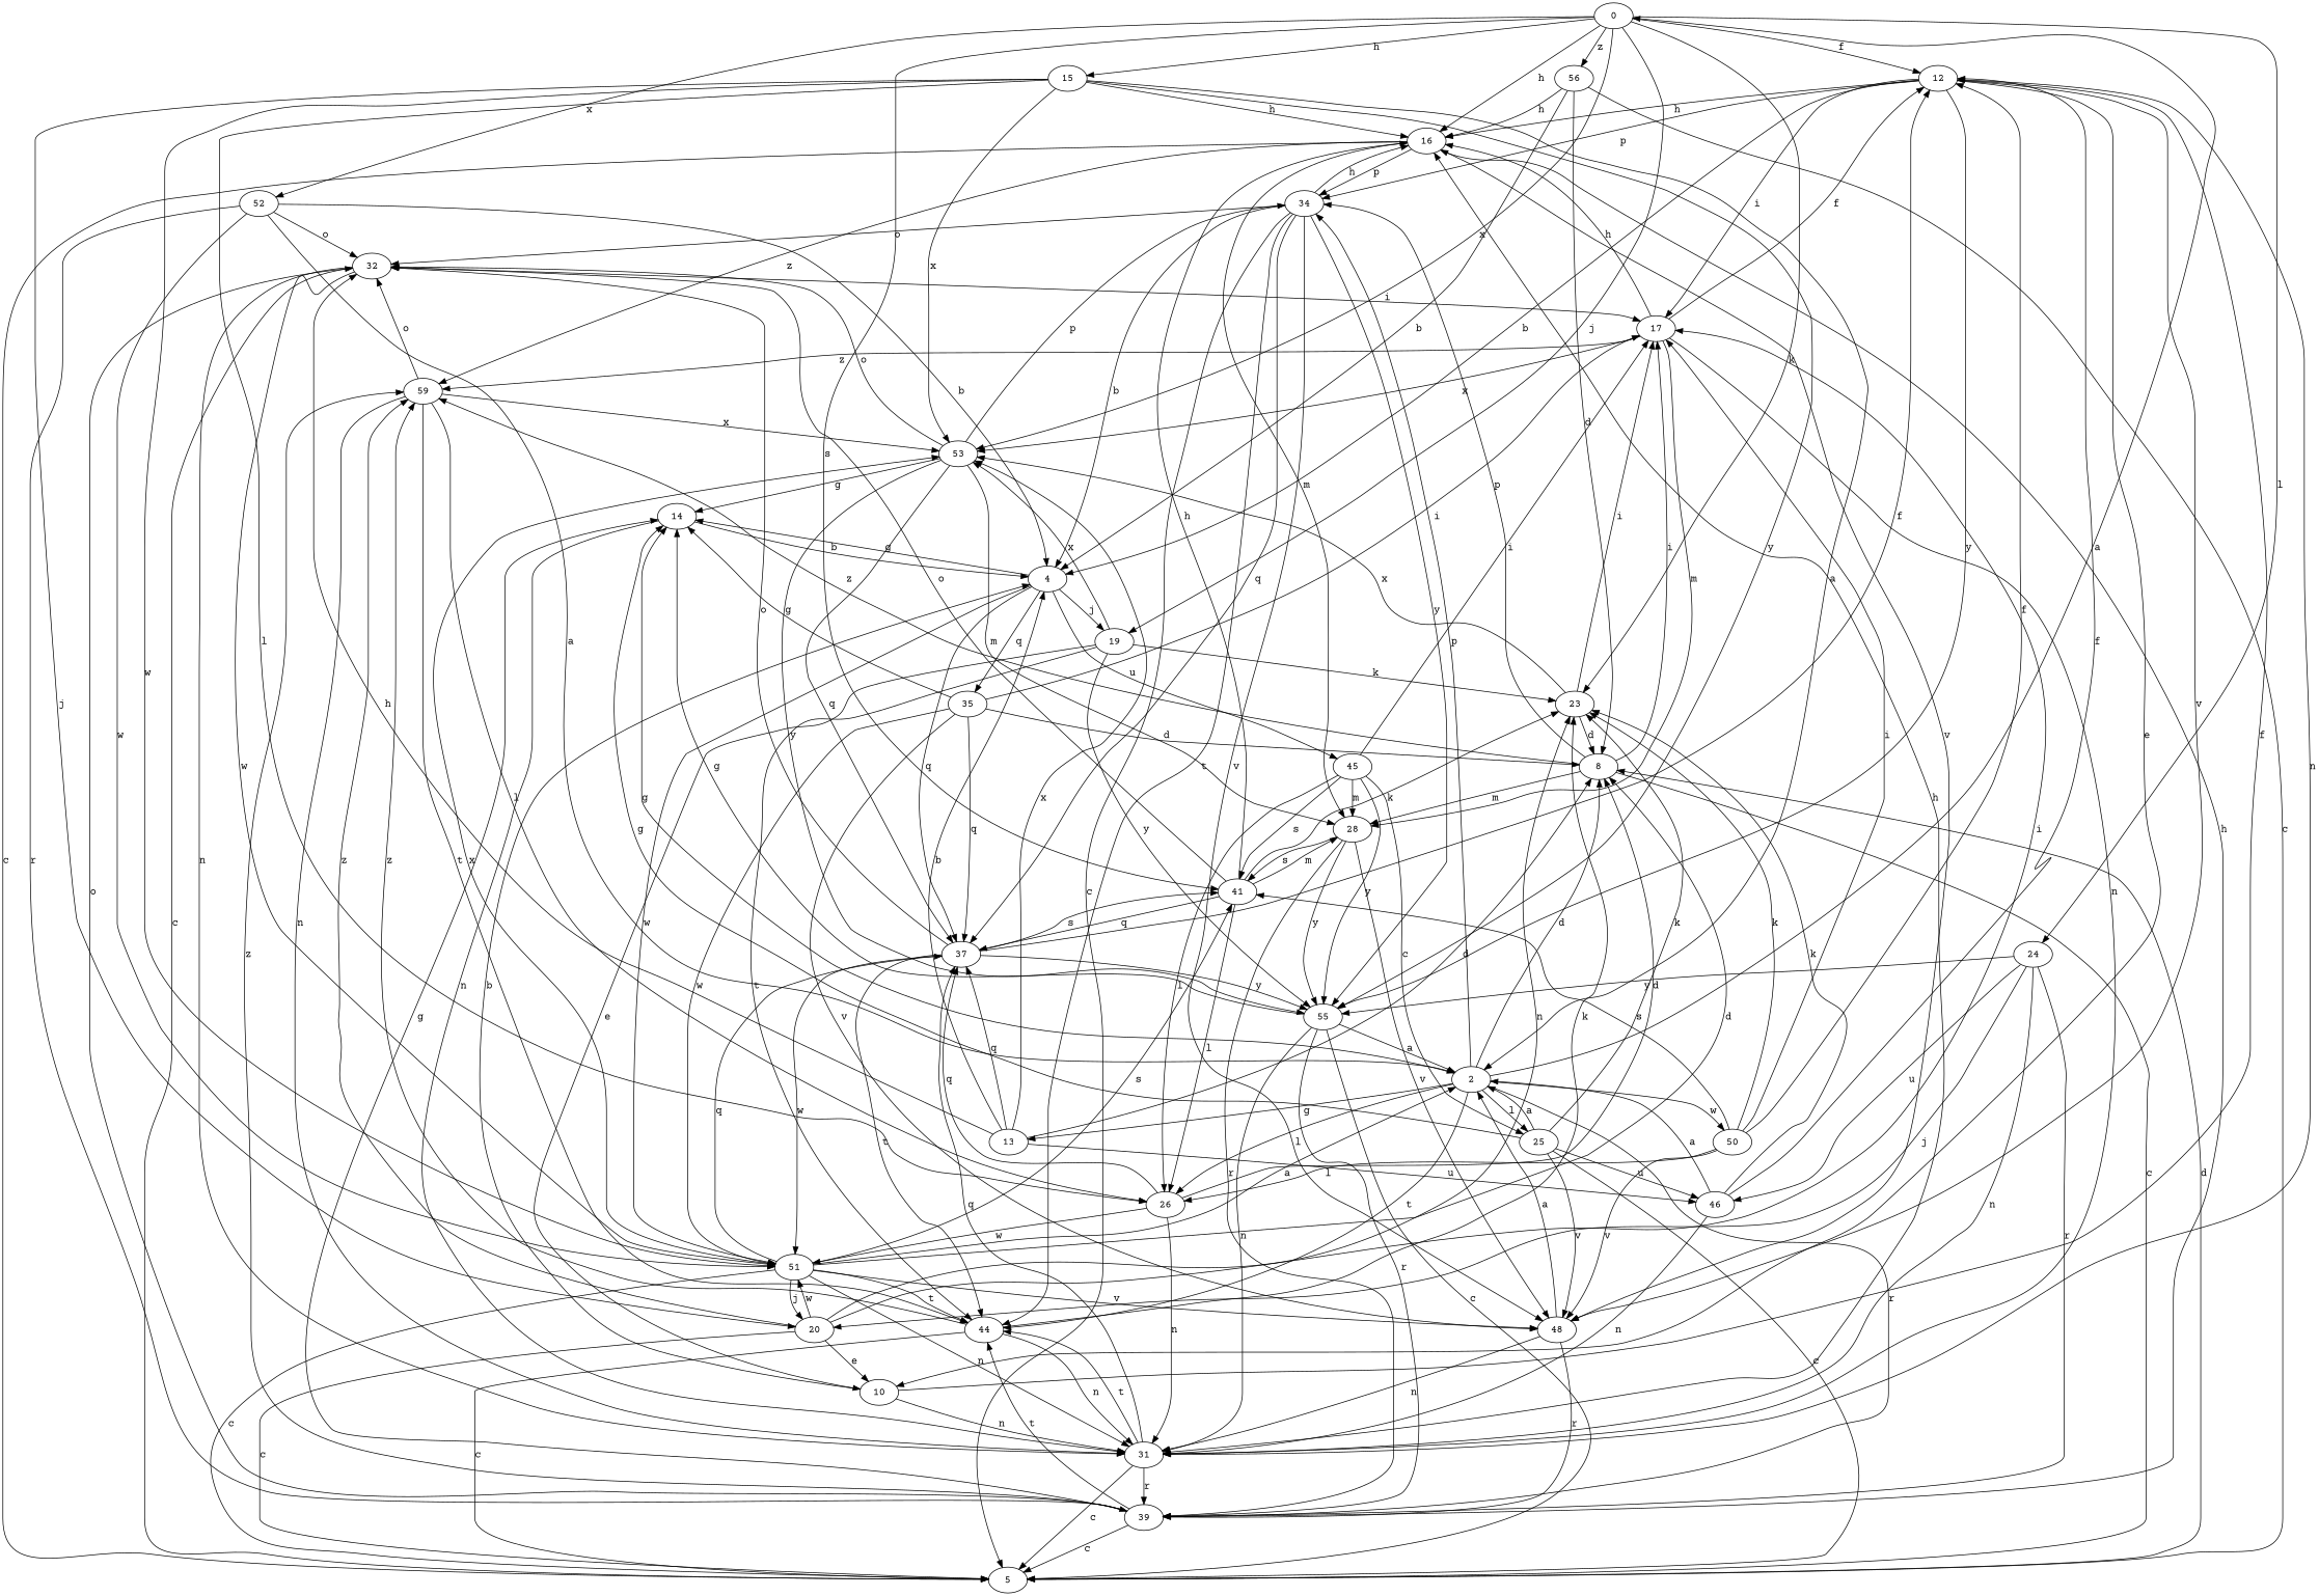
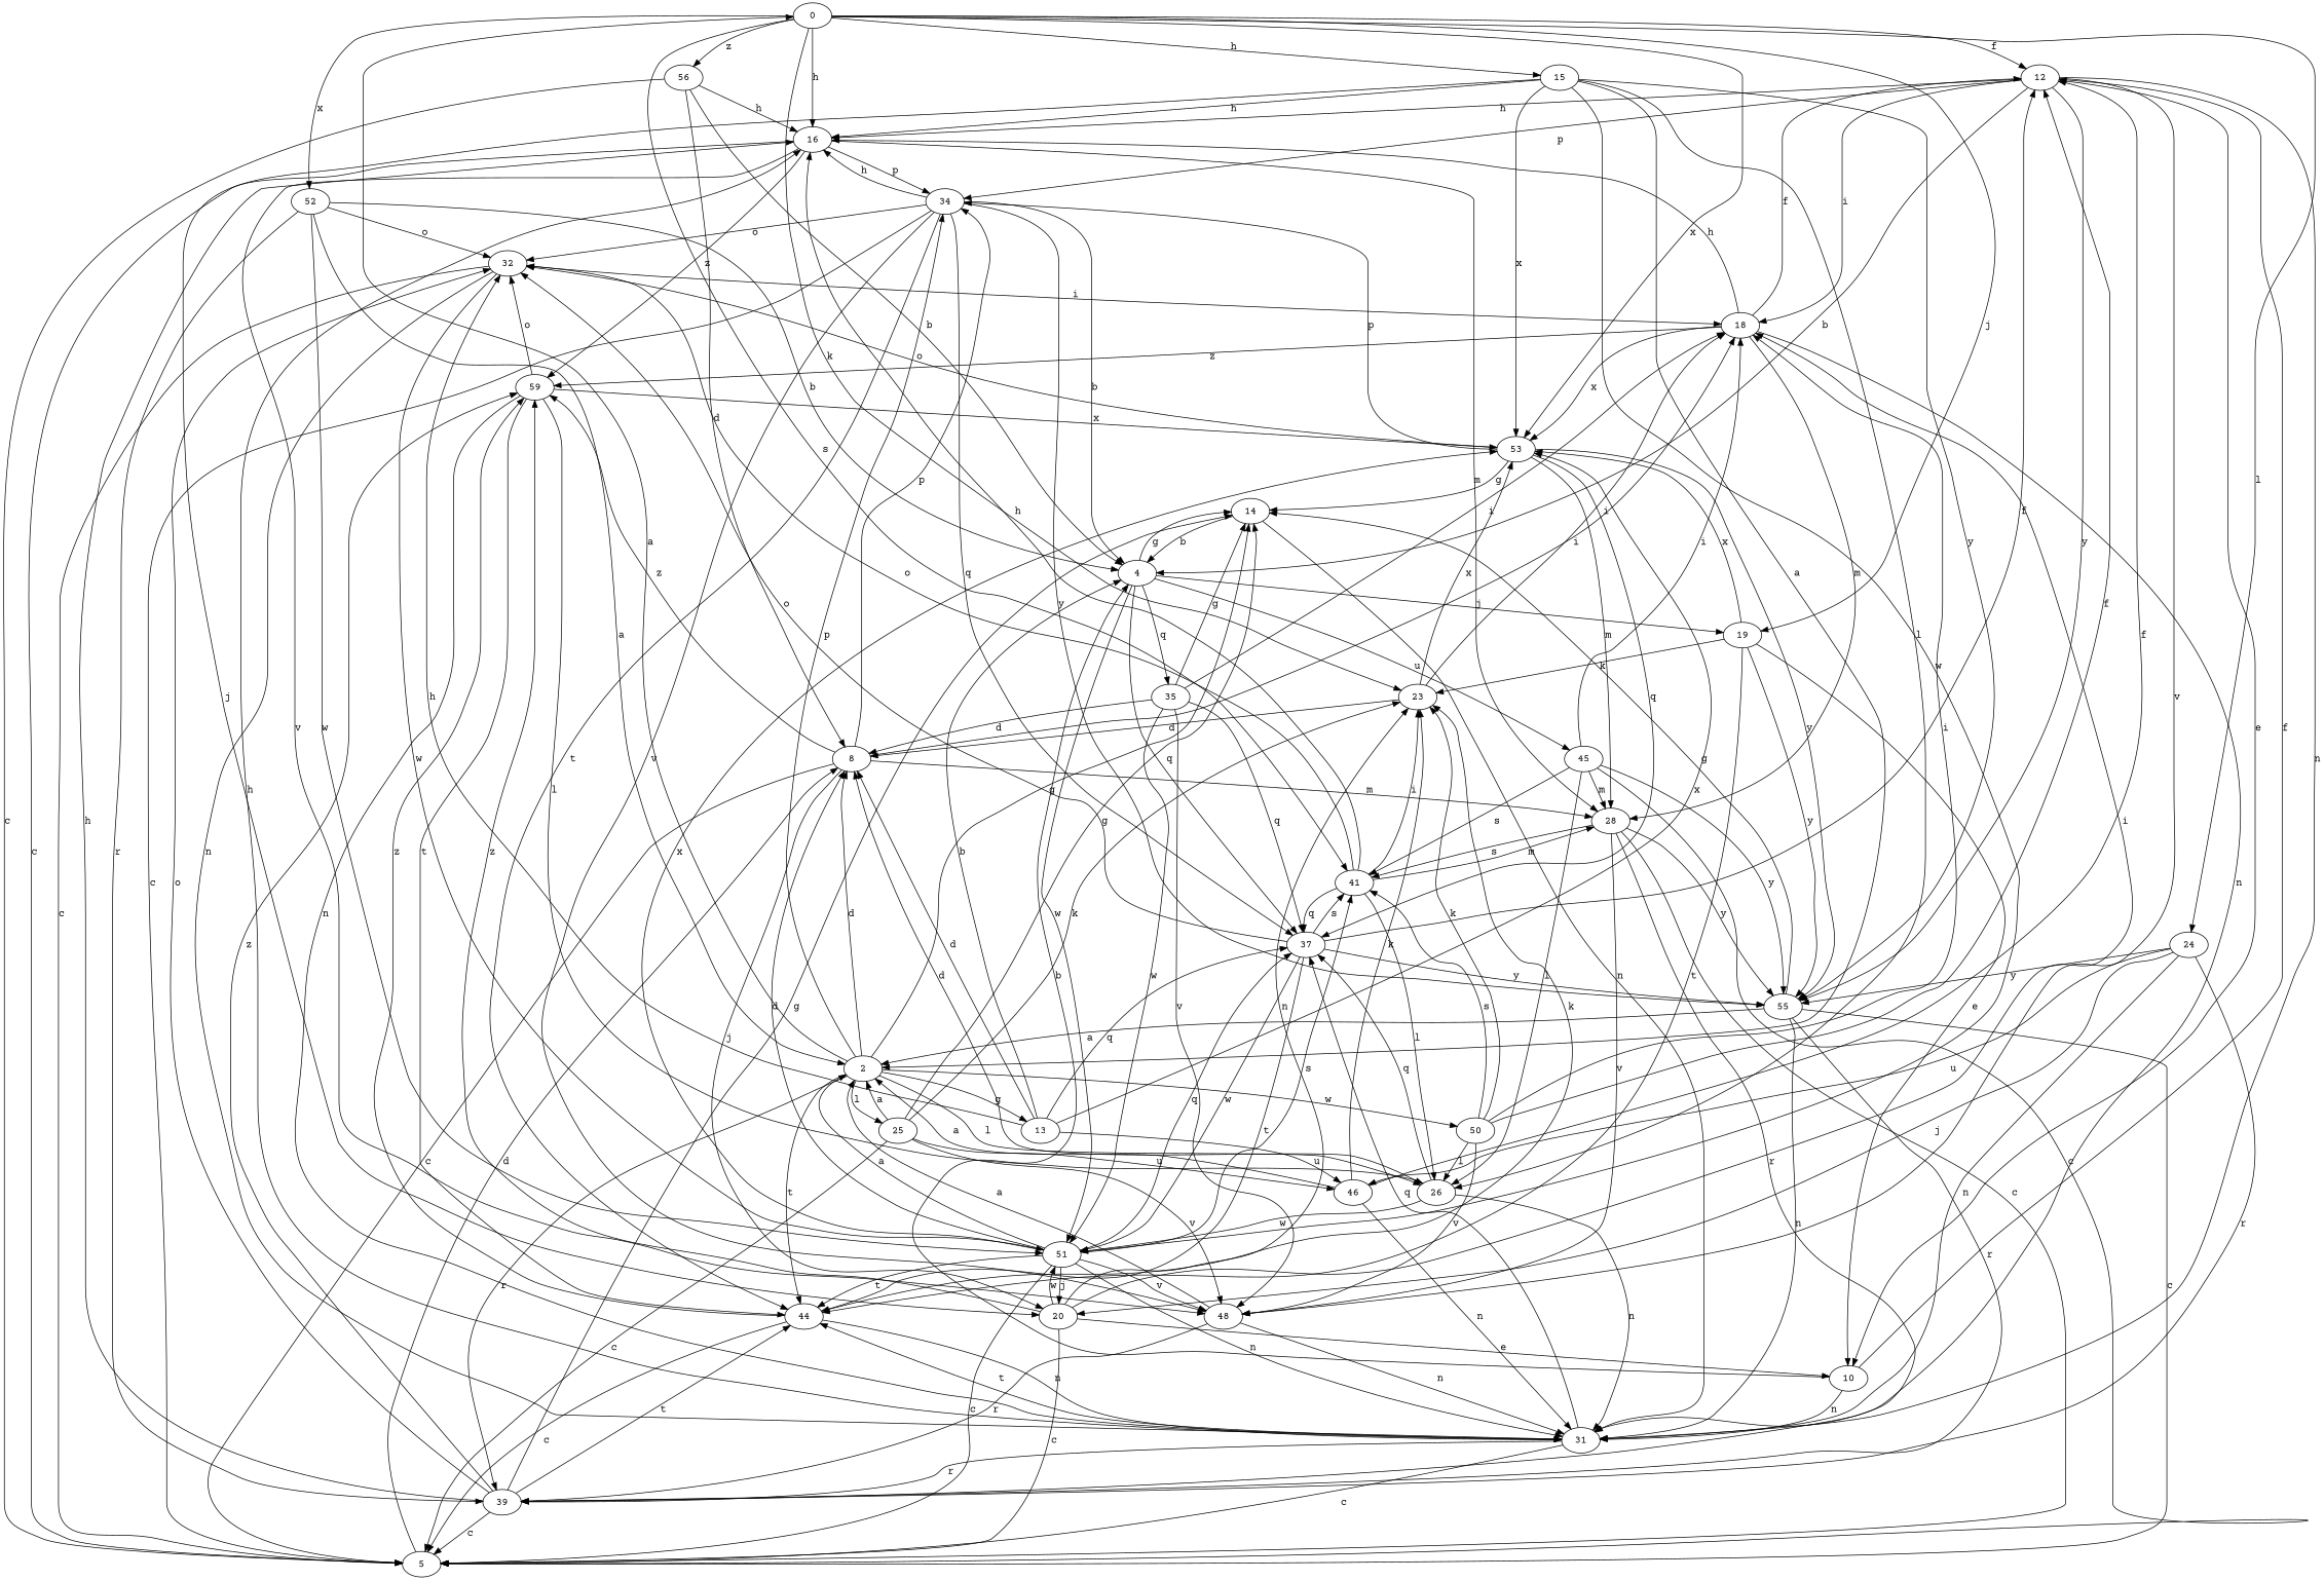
  strict digraph {
    fontname="Courier Prime"
    node [fontname="Courier Prime"]
    edge [fontname="Courier Prime"]
    0
    12
    15
    16
    19
    23
    24
    41
    52
    53
    56
    34
    4
-   18 [label=17]
+   18
    10
    31
    48
    55
    2
    26
    51
    20
    5
    28
    59
    44
    8
    39
    46
    37
    32
    14
    13
    25
    50
    35
    45
    0 -> 12 [label=f]
    0 -> 15 [label=h]
    0 -> 16 [label=h]
    0 -> 19 [label=j]
    0 -> 23 [label=k]
    0 -> 24 [label=l]
    0 -> 41 [label=s]
    0 -> 52 [label=x]
    0 -> 53 [label=x]
    0 -> 56 [label=z]
    12 -> 16 [label=h]
    12 -> 34 [label=p]
    12 -> 4 [label=b]
    12 -> 18 [label=i]
    12 -> 10 [label=e]
    12 -> 31 [label=n]
    12 -> 48 [label=v]
    12 -> 55 [label=y]
    15 -> 16 [label=h]
    15 -> 53 [label=x]
    15 -> 55 [label=y]
    15 -> 2 [label=a]
    15 -> 26 [label=l]
    15 -> 51 [label=w]
    15 -> 20 [label=j]
    16 -> 34 [label=p]
    16 -> 48 [label=v]
    16 -> 5 [label=c]
    16 -> 28 [label=m]
    16 -> 59 [label=z]
    19 -> 23 [label=k]
    19 -> 53 [label=x]
    19 -> 10 [label=e]
    19 -> 55 [label=y]
    19 -> 44 [label=t]
    23 -> 53 [label=x]
    23 -> 18 [label=i]
    23 -> 8 [label=d]
    24 -> 31 [label=n]
    24 -> 55 [label=y]
    24 -> 20 [label=j]
    24 -> 39 [label=r]
    24 -> 46 [label=u]
    41 -> 16 [label=h]
-   41 -> 23 [label=k]
+   41 -> 23 [label=i]
    41 -> 26 [label=l]
    41 -> 28 [label=m]
    41 -> 37 [label=q]
    41 -> 32 [label=o]
    52 -> 4 [label=b]
    52 -> 2 [label=a]
    52 -> 51 [label=w]
    52 -> 39 [label=r]
    52 -> 32 [label=o]
    53 -> 34 [label=p]
    53 -> 55 [label=y]
    53 -> 28 [label=m]
    53 -> 37 [label=q]
    53 -> 32 [label=o]
    53 -> 14 [label=g]
    56 -> 16 [label=h]
    56 -> 4 [label=b]
    56 -> 5 [label=c]
    56 -> 8 [label=d]
    34 -> 16 [label=h]
    34 -> 4 [label=b]
    34 -> 48 [label=v]
    34 -> 55 [label=y]
    34 -> 5 [label=c]
    34 -> 44 [label=t]
    34 -> 37 [label=q]
    34 -> 32 [label=o]
    4 -> 19 [label=j]
    4 -> 51 [label=w]
    4 -> 37 [label=q]
    4 -> 14 [label=g]
    4 -> 35 [label=q]
    4 -> 45 [label=u]
    18 -> 12 [label=f]
    18 -> 16 [label=h]
    18 -> 53 [label=x]
    18 -> 31 [label=n]
    18 -> 28 [label=m]
    18 -> 59 [label=z]
    10 -> 12 [label=f]
    10 -> 4 [label=b]
    10 -> 31 [label=n]
    31 -> 16 [label=h]
    31 -> 5 [label=c]
    31 -> 44 [label=t]
    31 -> 39 [label=r]
    31 -> 37 [label=q]
    48 -> 31 [label=n]
    48 -> 2 [label=a]
    48 -> 39 [label=r]
    55 -> 31 [label=n]
    55 -> 2 [label=a]
    55 -> 5 [label=c]
    55 -> 39 [label=r]
    55 -> 14 [label=g]
    2 -> 0 [label=a]
    2 -> 34 [label=p]
    2 -> 26 [label=l]
    2 -> 44 [label=t]
    2 -> 8 [label=d]
    2 -> 39 [label=r]
    2 -> 14 [label=g]
    2 -> 13 [label=g]
    2 -> 25 [label=l]
    2 -> 50 [label=w]
    26 -> 31 [label=n]
    26 -> 51 [label=w]
    26 -> 8 [label=d]
    26 -> 37 [label=q]
    51 -> 41 [label=s]
    51 -> 53 [label=x]
    51 -> 31 [label=n]
    51 -> 48 [label=v]
    51 -> 2 [label=a]
    51 -> 20 [label=j]
    51 -> 5 [label=c]
    51 -> 44 [label=t]
    51 -> 8 [label=d]
    51 -> 37 [label=q]
    20 -> 23 [label=n]
    20 -> 18 [label=i]
    20 -> 10 [label=e]
    20 -> 51 [label=w]
    20 -> 5 [label=c]
    20 -> 59 [label=z]
    5 -> 8 [label=d]
    28 -> 41 [label=s]
    28 -> 48 [label=v]
    28 -> 55 [label=y]
+   28 -> 5 [label=c]
    28 -> 39 [label=r]
    59 -> 53 [label=x]
    59 -> 31 [label=n]
    59 -> 26 [label=l]
    59 -> 44 [label=t]
    59 -> 32 [label=o]
    44 -> 23 [label=k]
    44 -> 31 [label=n]
    44 -> 5 [label=c]
    44 -> 59 [label=z]
    8 -> 34 [label=p]
    8 -> 18 [label=i]
+   8 -> 20 [label=j]
    8 -> 5 [label=c]
    8 -> 28 [label=m]
    8 -> 59 [label=z]
    39 -> 16 [label=h]
    39 -> 5 [label=c]
    39 -> 59 [label=z]
    39 -> 44 [label=t]
    39 -> 32 [label=o]
    39 -> 14 [label=g]
    46 -> 12 [label=f]
    46 -> 23 [label=k]
    46 -> 31 [label=n]
    46 -> 2 [label=a]
    37 -> 12 [label=f]
    37 -> 41 [label=s]
    37 -> 55 [label=y]
    37 -> 51 [label=w]
    37 -> 44 [label=t]
    37 -> 32 [label=o]
    32 -> 18 [label=i]
    32 -> 31 [label=n]
    32 -> 51 [label=w]
    32 -> 5 [label=c]
    14 -> 4 [label=b]
    14 -> 31 [label=n]
    13 -> 53 [label=x]
    13 -> 4 [label=b]
    13 -> 8 [label=d]
    13 -> 46 [label=u]
    13 -> 37 [label=q]
    13 -> 32 [label=h]
    25 -> 23 [label=k]
    25 -> 48 [label=v]
    25 -> 2 [label=a]
    25 -> 5 [label=c]
    25 -> 46 [label=u]
    25 -> 14 [label=g]
    50 -> 12 [label=f]
    50 -> 23 [label=k]
    50 -> 41 [label=s]
    50 -> 18 [label=i]
    50 -> 48 [label=v]
    50 -> 26 [label=l]
    35 -> 18 [label=i]
    35 -> 48 [label=v]
    35 -> 51 [label=w]
    35 -> 8 [label=d]
    35 -> 37 [label=q]
    35 -> 14 [label=g]
    45 -> 41 [label=s]
    45 -> 18 [label=i]
    45 -> 55 [label=y]
    45 -> 26 [label=l]
-   45 -> 25 [label=c]
+   45 -> 5 [label=c]
    45 -> 28 [label=m]
  }
